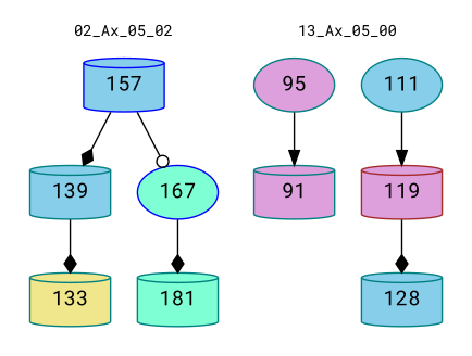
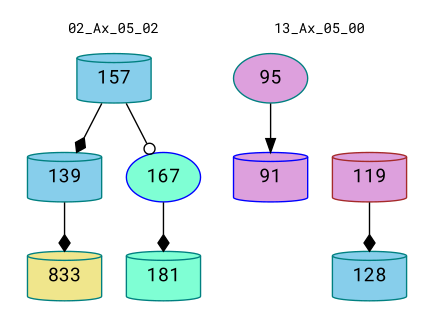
  digraph {
    fontname="Roboto Mono"
    node [color=teal fillcolor=skyblue fontname="Roboto Mono" shape=cylinder style=filled]
    edge [arrowhead=diamond color=black fontname="Roboto Mono"]
-   n1 [color=blue label=157]
+   n1 [label=157]
    n2 [label=139]
    n3 [color=blue fillcolor=aquamarine label=167 shape=ellipse]
-   n4 [fillcolor=khaki label=133]
+   n4 [fillcolor=khaki label=833]
    n5 [fillcolor=aquamarine label=181]
-   n6 [label=111 shape=ellipse]
    n7 [fillcolor=plum label=95 shape=ellipse]
    n8 [color=brown fillcolor=plum label=119]
-   n9 [fillcolor=plum label=91]
+   n9 [color=blue fillcolor=plum label=91]
    n10 [label=128]
    subgraph cluster_1 {
      color=white
      fontsize=10
      label="02_Ax_05_02"
      n1
      n2
      n3
      n4
      n5
    }
    subgraph cluster_2 {
      color=white
      fontsize=10
      label="13_Ax_05_00"
-     n6
      n7
      n8
      n9
      n10
    }
    n1 -> n2
    n1 -> n3 [arrowhead=odot]
    n2 -> n4
    n3 -> n5
-   n6 -> n8 [arrowhead=normal]
    n7 -> n9 [arrowhead=normal]
    n8 -> n10
  }
